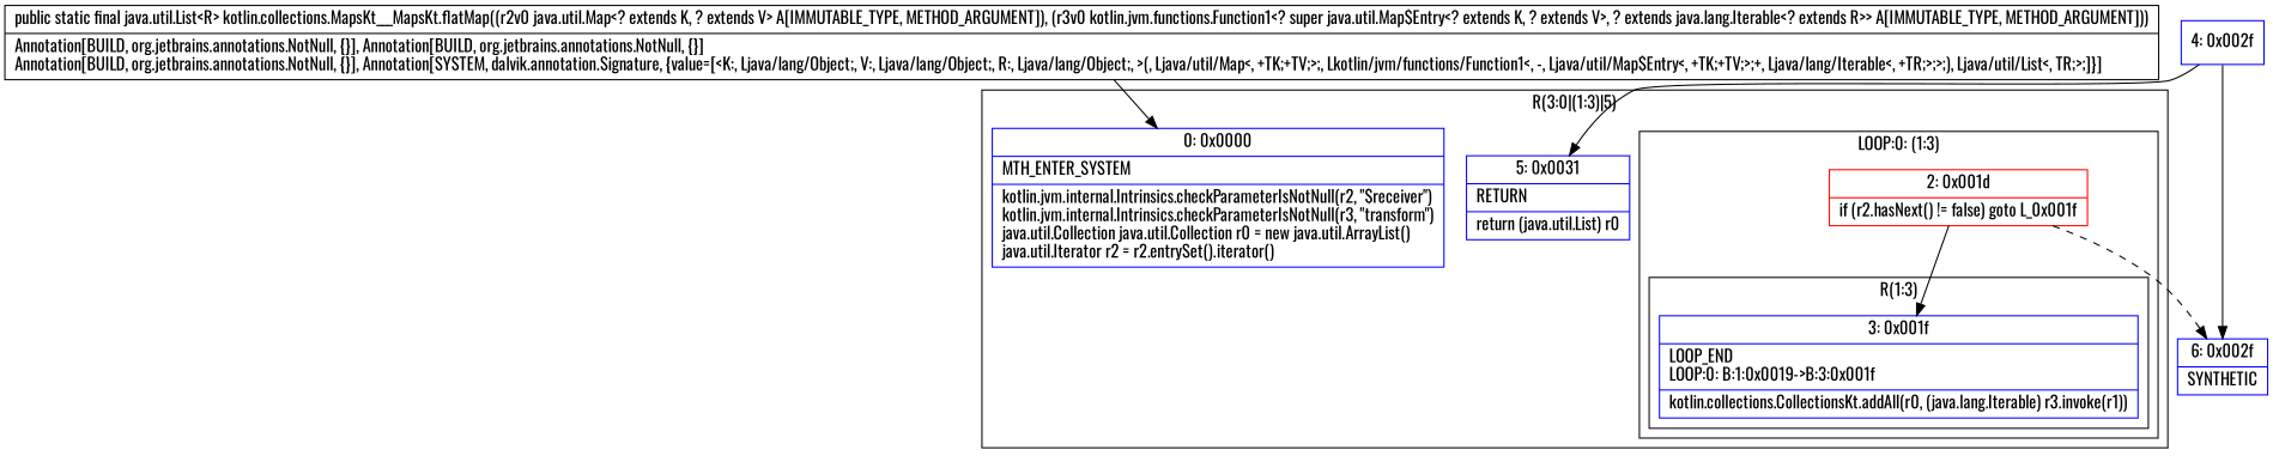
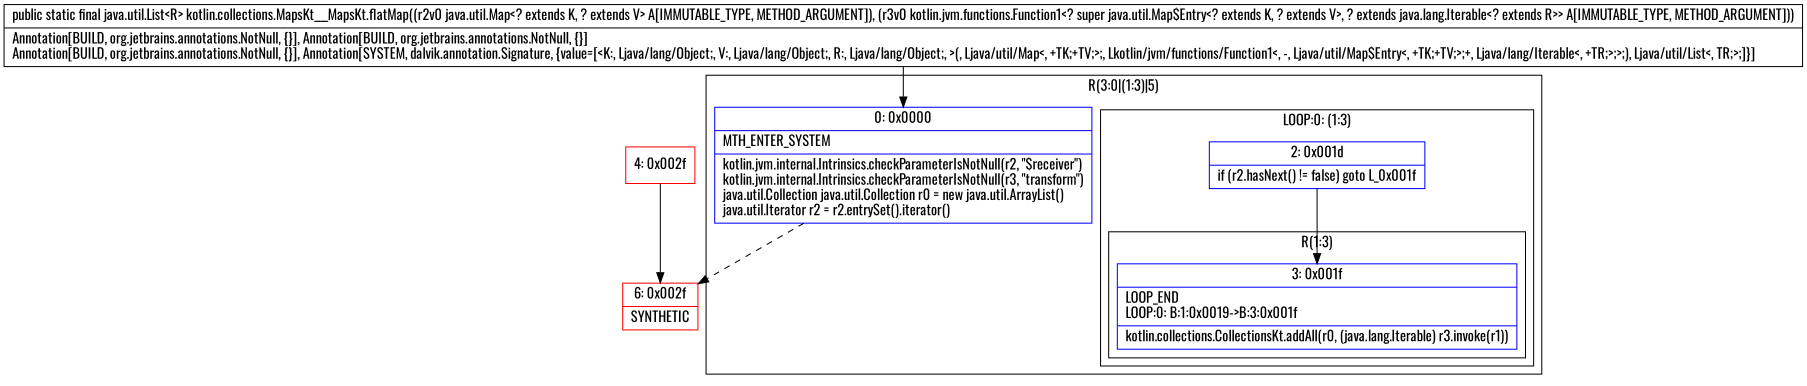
  digraph {
    fontname=Oswald
    node [color=blue fontname=Oswald shape=record]
    edge [fontname=Oswald]
    n1 [label="{3\:\ 0x001f|LOOP_END\lLOOP:0: B:1:0x0019\-\>B:3:0x001f\l|kotlin.collections.CollectionsKt.addAll(r0, (java.lang.Iterable) r3.invoke(r1))\l}"]
-   n2 [color=red label="{2\:\ 0x001d|if (r2.hasNext() != false) goto L_0x001f\l}"]
+   n2 [label="{2\:\ 0x001d|if (r2.hasNext() != false) goto L_0x001f\l}"]
    n3 [label="{0\:\ 0x0000|MTH_ENTER_SYSTEM\l|kotlin.jvm.internal.Intrinsics.checkParameterIsNotNull(r2, \"$receiver\")\lkotlin.jvm.internal.Intrinsics.checkParameterIsNotNull(r3, \"transform\")\ljava.util.Collection java.util.Collection r0 = new java.util.ArrayList()\ljava.util.Iterator r2 = r2.entrySet().iterator()\l}"]
-   n4 [label="{5\:\ 0x0031|RETURN\l|return (java.util.List) r0\l}"]
-   n5 [label="{6\:\ 0x002f|SYNTHETIC\l}"]
-   n6 [label="{4\:\ 0x002f}"]
+   n5 [color=red label="{6\:\ 0x002f|SYNTHETIC\l}"]
+   n6 [color=red label="{4\:\ 0x002f}"]
    n7 [label="{public static final java.util.List\<R\> kotlin.collections.MapsKt___MapsKt.flatMap((r2v0 java.util.Map\<? extends K, ? extends V\> A[IMMUTABLE_TYPE, METHOD_ARGUMENT]), (r3v0 kotlin.jvm.functions.Function1\<? super java.util.Map$Entry\<? extends K, ? extends V\>, ? extends java.lang.Iterable\<? extends R\>\> A[IMMUTABLE_TYPE, METHOD_ARGUMENT]))  | Annotation[BUILD, org.jetbrains.annotations.NotNull, \{\}], Annotation[BUILD, org.jetbrains.annotations.NotNull, \{\}]\lAnnotation[BUILD, org.jetbrains.annotations.NotNull, \{\}], Annotation[SYSTEM, dalvik.annotation.Signature, \{value=[\<K:, Ljava\/lang\/Object;, V:, Ljava\/lang\/Object;, R:, Ljava\/lang\/Object;, \>(, Ljava\/util\/Map\<, +TK;+TV;\>;, Lkotlin\/jvm\/functions\/Function1\<, \-, Ljava\/util\/Map$Entry\<, +TK;+TV;\>;+, Ljava\/lang\/Iterable\<, +TR;\>;\>;), Ljava\/util\/List\<, TR;\>;]\}]\l}" color=""]
    subgraph cluster_1 {
      label="R(3:0|(1:3)|5)"
      n3
-     n4
      subgraph cluster_2 {
        label="LOOP:0: (1:3)"
        n2
        subgraph cluster_3 {
          label="R(1:3)"
          n1
        }
      }
    }
    n2 -> n1
-   n2 -> n5 [style=dashed]
-   n6 -> n4
+   n3 -> n5 [style=dashed]
    n6 -> n5
    n7 -> n3
  }
